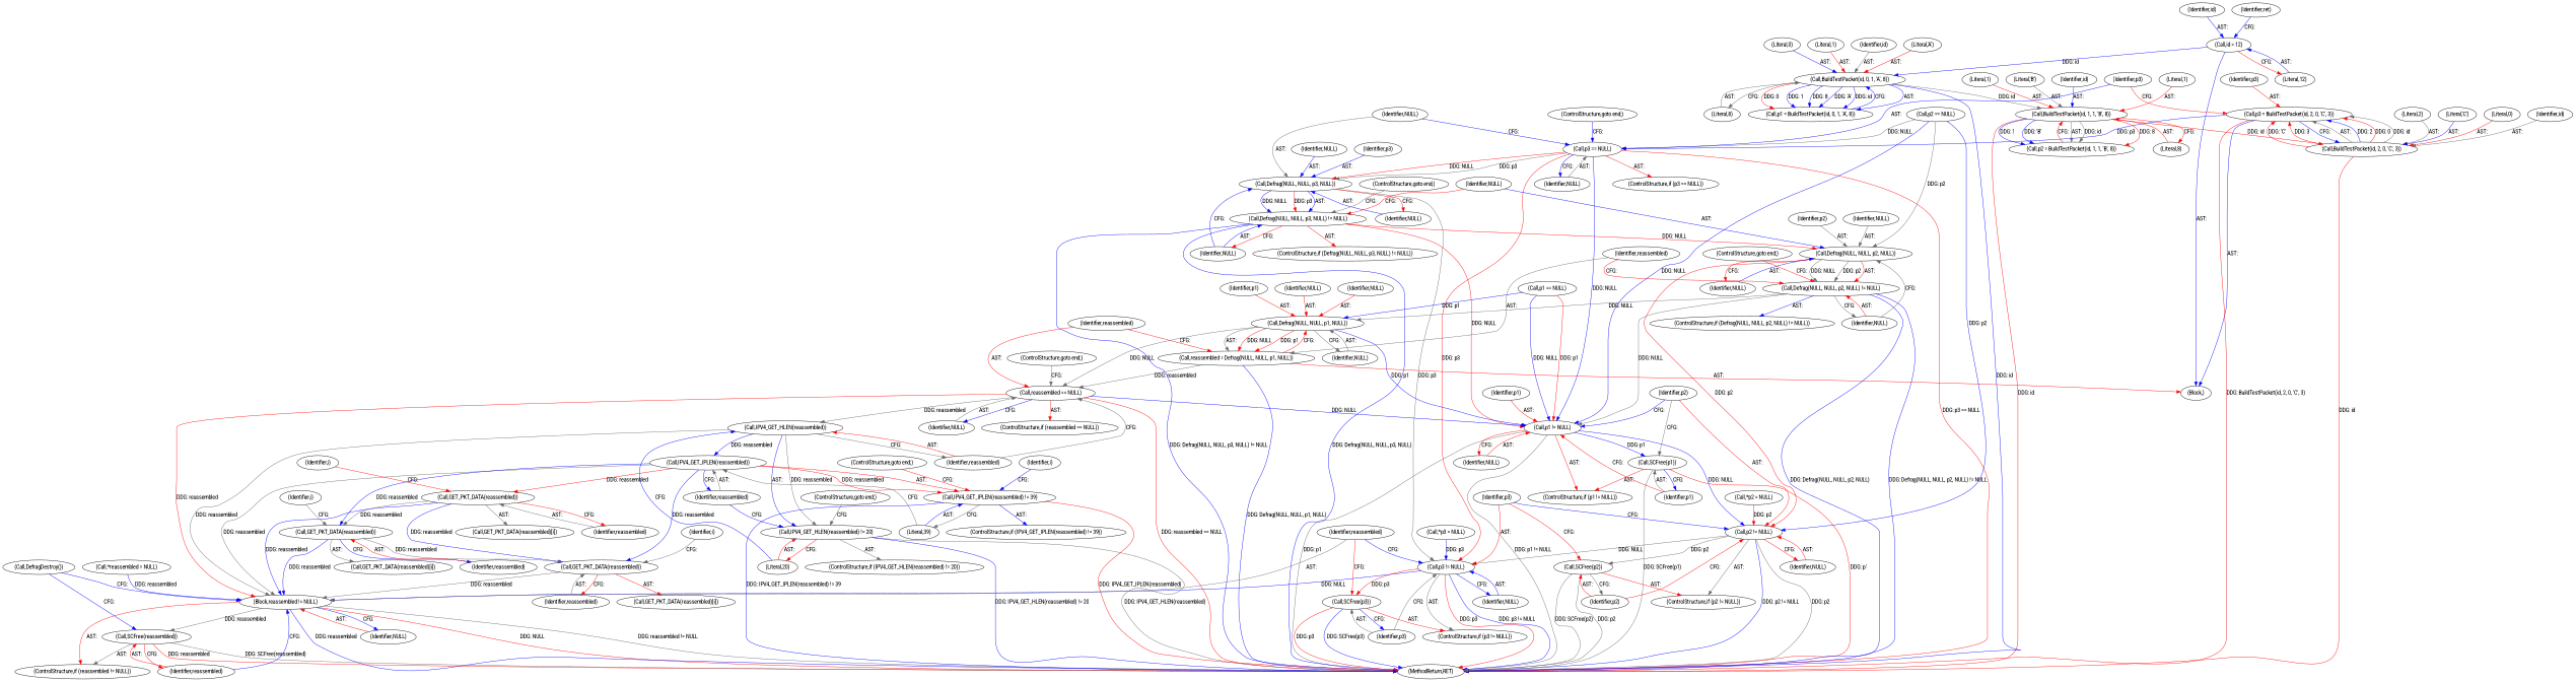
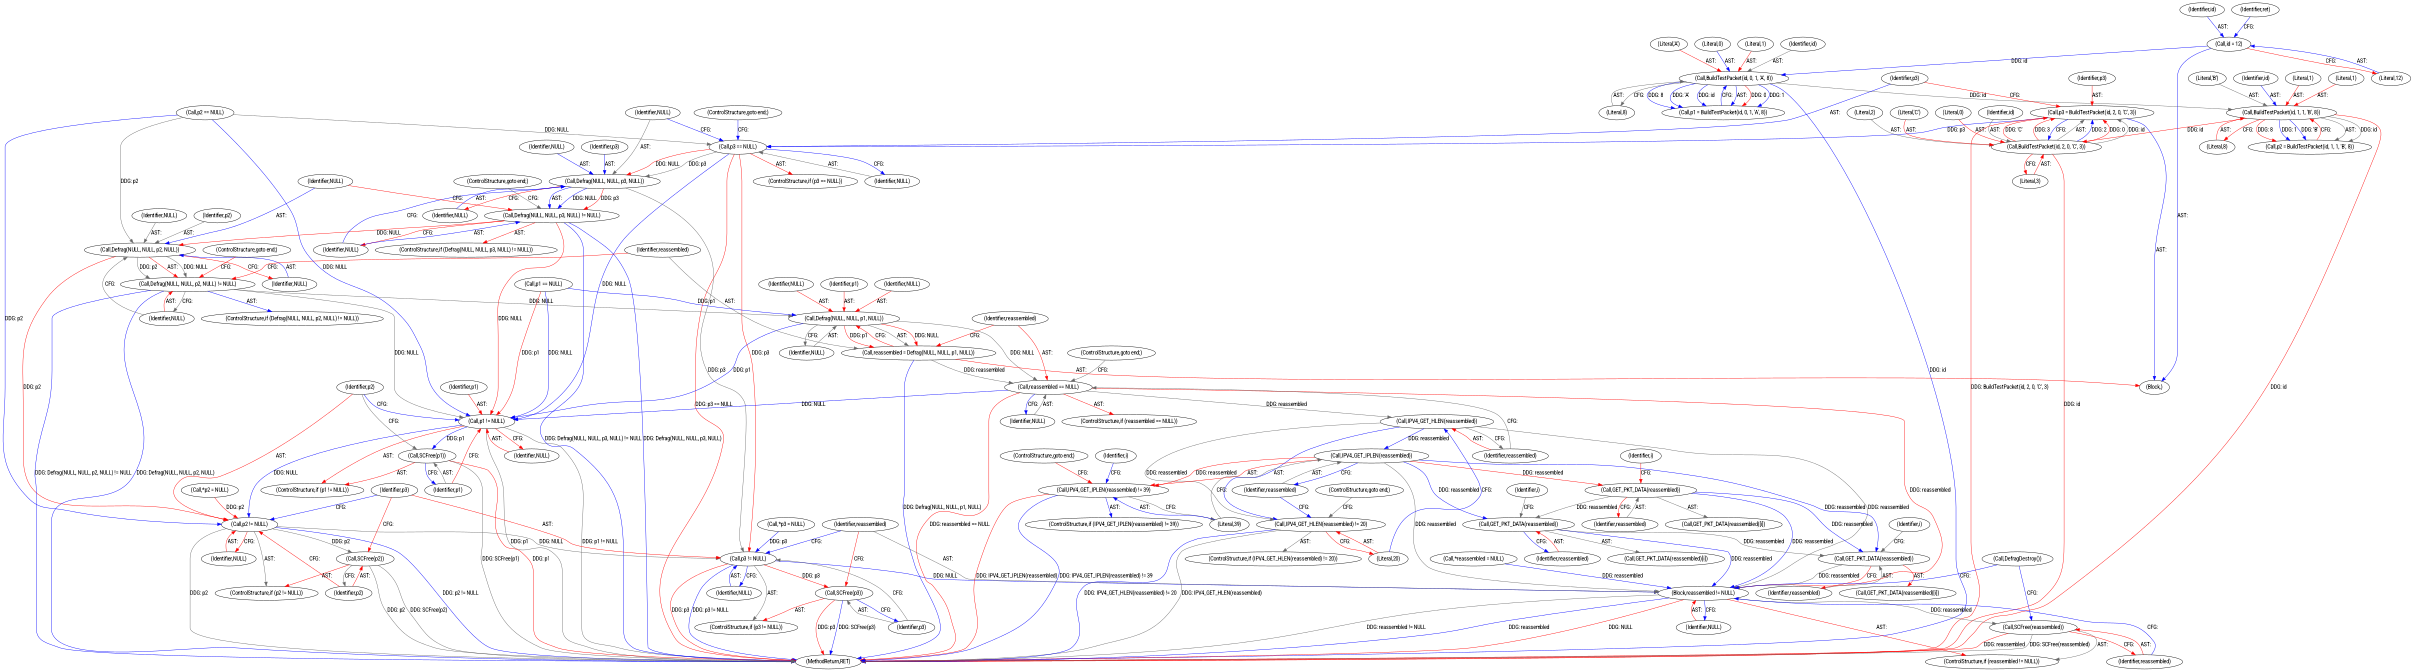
  digraph {
    fontname="Roboto Condensed"
    node [fontname="Roboto Condensed"]
    edge [color=red fontname="Roboto Condensed"]
    n1 [label="(Call,p3 = BuildTestPacket(id, 2, 0, 'C', 3))"]
    n2 [label="(Call,BuildTestPacket(id, 2, 0, 'C', 3))"]
    n3 [label="(Call,p3 == NULL)"]
    n4 [label="(Block,)"]
    n5 [label="(MethodReturn,RET)"]
+   n6 [label="(Literal,3)"]
    n7 [label="(Call,Defrag(NULL, NULL, p3, NULL))"]
    n8 [label="(Call,p1 != NULL)"]
    n9 [label="(Call,p3 != NULL)"]
    n10 [label="(Identifier,NULL)"]
    n11 [label="(ControlStructure,if (p3 == NULL))"]
    n12 [label="(Call,BuildTestPacket(id, 1, 1, 'B', 8))"]
    n13 [label="(Literal,8)"]
    n14 [label="(Call,p2 = BuildTestPacket(id, 1, 1, 'B', 8))"]
    n15 [label="(Call,BuildTestPacket(id, 0, 1, 'A', 8))"]
    n16 [label="(Call,p1 = BuildTestPacket(id, 0, 1, 'A', 8))"]
    n17 [label="(Literal,8)"]
    n18 [label="(Call,id = 12)"]
    n19 [label="(Literal,12)"]
    n20 [label="(Call,Defrag(NULL, NULL, p3, NULL) != NULL)"]
    n21 [label="(Identifier,NULL)"]
    n22 [label="(Call,p2 != NULL)"]
    n23 [label="(Call,SCFree(p1))"]
    n24 [label="(Identifier,NULL)"]
    n25 [label="(ControlStructure,if (p1 != NULL))"]
    n26 [label="(Block,reassembled != NULL)"]
    n27 [label="(Call,SCFree(p3))"]
    n28 [label="(ControlStructure,if (p3 != NULL))"]
    n29 [label="(Identifier,NULL)"]
    n30 [label="(Call,Defrag(NULL, NULL, p2, NULL))"]
    n31 [label="(ControlStructure,if (Defrag(NULL, NULL, p3, NULL) != NULL))"]
    n32 [label="(Identifier,NULL)"]
    n33 [label="(Call,Defrag(NULL, NULL, p2, NULL) != NULL)"]
    n34 [label="(Identifier,NULL)"]
    n35 [label="(Call,Defrag(NULL, NULL, p1, NULL))"]
    n36 [label="(ControlStructure,if (Defrag(NULL, NULL, p2, NULL) != NULL))"]
    n37 [label="(Identifier,NULL)"]
    n38 [label="(Call,SCFree(p2))"]
    n39 [label="(Identifier,NULL)"]
    n40 [label="(ControlStructure,if (p2 != NULL))"]
    n41 [label="(Call,reassembled = Defrag(NULL, NULL, p1, NULL))"]
    n42 [label="(Call,reassembled == NULL)"]
    n43 [label="(Identifier,NULL)"]
    n44 [label="(Call,IPV4_GET_HLEN(reassembled))"]
    n45 [label="(ControlStructure,if (reassembled == NULL))"]
    n46 [label="(Identifier,NULL)"]
    n47 [label="(Call,IPV4_GET_HLEN(reassembled) != 20)"]
    n48 [label="(Call,IPV4_GET_IPLEN(reassembled))"]
    n49 [label="(Identifier,reassembled)"]
    n50 [label="(Call,SCFree(reassembled))"]
    n51 [label="(Identifier,NULL)"]
    n52 [label="(ControlStructure,if (reassembled != NULL))"]
    n53 [label="(Literal,20)"]
    n54 [label="(ControlStructure,if (IPV4_GET_HLEN(reassembled) != 20))"]
    n55 [label="(Call,IPV4_GET_IPLEN(reassembled) != 39)"]
    n56 [label="(Call,GET_PKT_DATA(reassembled))"]
    n57 [label="(Call,GET_PKT_DATA(reassembled))"]
    n58 [label="(Call,GET_PKT_DATA(reassembled))"]
    n59 [label="(Identifier,reassembled)"]
    n60 [label="(Literal,39)"]
    n61 [label="(ControlStructure,if (IPV4_GET_IPLEN(reassembled) != 39))"]
    n62 [label="(Call,GET_PKT_DATA(reassembled)[i])"]
    n63 [label="(Identifier,reassembled)"]
    n64 [label="(Call,GET_PKT_DATA(reassembled)[i])"]
    n65 [label="(Identifier,reassembled)"]
    n66 [label="(Identifier,reassembled)"]
    n67 [label="(Call,GET_PKT_DATA(reassembled)[i])"]
    n68 [label="(Identifier,reassembled)"]
    n69 [label="(Identifier,p1)"]
    n70 [label="(Identifier,p2)"]
    n71 [label="(Identifier,p3)"]
    n72 [label="(Identifier,id)"]
    n73 [label="(Identifier,NULL)"]
    n74 [label="(Literal,'A')"]
    n75 [label="(Identifier,p1)"]
    n76 [label="(Call,*p3 = NULL)"]
    n77 [label="(Identifier,p3)"]
    n78 [label="(Identifier,NULL)"]
    n79 [label="(Identifier,i)"]
    n80 [label="(Literal,'B')"]
    n81 [label="(Identifier,i)"]
    n82 [label="(Call,DefragDestroy())"]
    n83 [label="(ControlStructure,goto end;)"]
    n84 [label="(Identifier,reassembled)"]
    n85 [label="(ControlStructure,goto end;)"]
    n86 [label="(Identifier,reassembled)"]
    n87 [label="(Identifier,reassembled)"]
    n88 [label="(Literal,0)"]
    n89 [label="(Identifier,p2)"]
    n90 [label="(ControlStructure,goto end;)"]
    n91 [label="(Identifier,NULL)"]
    n92 [label="(Identifier,i)"]
    n93 [label="(Literal,0)"]
    n94 [label="(Identifier,i)"]
    n95 [label="(Call,p1 == NULL)"]
    n96 [label="(Identifier,id)"]
    n97 [label="(ControlStructure,goto end;)"]
    n98 [label="(Literal,1)"]
    n99 [label="(Identifier,id)"]
    n100 [label="(Call,*p2 = NULL)"]
    n101 [label="(ControlStructure,goto end;)"]
    n102 [label="(Literal,2)"]
    n103 [label="(Identifier,p2)"]
    n104 [label="(Identifier,p1)"]
    n105 [label="(Call,*reassembled = NULL)"]
    n106 [label="(Identifier,NULL)"]
    n107 [label="(Identifier,NULL)"]
    n108 [label="(Identifier,ret)"]
    n109 [label="(Identifier,p3)"]
    n110 [label="(Literal,1)"]
    n111 [label="(Identifier,p3)"]
    n112 [label="(Call,p2 == NULL)"]
    n113 [label="(Literal,1)"]
    n114 [label="(Identifier,p3)"]
    n115 [label="(Identifier,id)"]
    n116 [label="(Literal,'C')"]
    n117 [label="(ControlStructure,goto end;)"]
    n118 [label="(Identifier,NULL)"]
    n1 -> n2 [color=blue label="CFG: "]
    n1 -> n3 [color=blue label="DDG: p3"]
    n1 -> n4 [color=blue label="AST: "]
    n1 -> n5 [label="DDG: BuildTestPacket(id, 2, 0, 'C', 3)"]
    n2 -> n1 [color=gray40 label="AST: "]
    n2 -> n1 [color=blue label="DDG: 2"]
    n2 -> n1 [label="DDG: 0"]
    n2 -> n1 [color=gray40 label="DDG: id"]
    n2 -> n1 [label="DDG: 'C'"]
    n2 -> n1 [label="DDG: 3"]
    n2 -> n5 [label="DDG: id"]
+   n2 -> n6 [label="CFG: "]
    n3 -> n5 [label="DDG: p3 == NULL"]
    n3 -> n7 [label="DDG: NULL"]
    n3 -> n7 [color=gray40 label="DDG: p3"]
    n3 -> n8 [color=blue label="DDG: NULL"]
    n3 -> n9 [label="DDG: p3"]
    n3 -> n10 [color=blue label="CFG: "]
    n3 -> n11 [label="AST: "]
+   n6 -> n2 [label="AST: "]
    n7 -> n9 [color=gray40 label="DDG: p3"]
    n7 -> n20 [color=blue label="AST: "]
    n7 -> n20 [color=blue label="DDG: NULL"]
    n7 -> n20 [label="DDG: p3"]
    n7 -> n21 [label="CFG: "]
    n8 -> n5 [color=gray40 label="DDG: p1 != NULL"]
    n8 -> n5 [color=gray40 label="DDG: p1"]
    n8 -> n22 [color=blue label="DDG: NULL"]
    n8 -> n23 [color=blue label="DDG: p1"]
    n8 -> n24 [label="CFG: "]
    n8 -> n25 [label="AST: "]
    n9 -> n5 [color=blue label="DDG: p3 != NULL"]
    n9 -> n5 [label="DDG: p3"]
    n9 -> n26 [color=blue label="DDG: NULL"]
    n9 -> n27 [label="DDG: p3"]
    n9 -> n28 [color=gray40 label="AST: "]
    n9 -> n29 [color=blue label="CFG: "]
    n10 -> n3 [color=gray40 label="AST: "]
    n12 -> n2 [label="DDG: id"]
    n12 -> n5 [label="DDG: id"]
    n12 -> n13 [label="CFG: "]
    n12 -> n14 [color=gray40 label="AST: "]
    n12 -> n14 [color=gray40 label="DDG: id"]
    n12 -> n14 [label="DDG: 8"]
    n12 -> n14 [color=blue label="DDG: 1"]
    n12 -> n14 [color=blue label="DDG: 'B'"]
    n13 -> n12 [label="AST: "]
    n14 -> n12 [label="CFG: "]
    n15 -> n5 [color=blue label="DDG: id"]
    n15 -> n12 [color=gray40 label="DDG: id"]
    n15 -> n16 [color=blue label="AST: "]
    n15 -> n16 [label="DDG: 0"]
    n15 -> n16 [color=blue label="DDG: 1"]
    n15 -> n16 [color=blue label="DDG: 8"]
    n15 -> n16 [color=blue label="DDG: 'A'"]
    n15 -> n16 [color=blue label="DDG: id"]
    n15 -> n17 [color=gray40 label="CFG: "]
    n16 -> n15 [color=blue label="CFG: "]
    n17 -> n15 [color=gray40 label="AST: "]
    n18 -> n4 [color=blue label="AST: "]
    n18 -> n15 [color=blue label="DDG: id"]
    n18 -> n19 [label="CFG: "]
    n19 -> n18 [color=blue label="AST: "]
    n20 -> n5 [color=blue label="DDG: Defrag(NULL, NULL, p3, NULL) != NULL"]
    n20 -> n5 [color=blue label="DDG: Defrag(NULL, NULL, p3, NULL)"]
    n20 -> n8 [label="DDG: NULL"]
    n20 -> n30 [label="DDG: NULL"]
    n20 -> n31 [label="AST: "]
    n20 -> n32 [label="CFG: "]
    n21 -> n7 [color=blue label="AST: "]
    n22 -> n5 [color=gray40 label="DDG: p2"]
    n22 -> n5 [color=blue label="DDG: p2 != NULL"]
    n22 -> n9 [color=gray40 label="DDG: NULL"]
    n22 -> n38 [color=gray40 label="DDG: p2"]
    n22 -> n39 [label="CFG: "]
    n22 -> n40 [color=gray40 label="AST: "]
    n23 -> n5 [label="DDG: p1"]
    n23 -> n5 [color=gray40 label="DDG: SCFree(p1)"]
    n23 -> n25 [label="AST: "]
    n23 -> n69 [color=blue label="CFG: "]
    n24 -> n8 [label="AST: "]
    n26 -> n5 [label="DDG: NULL"]
    n26 -> n5 [color=gray40 label="DDG: reassembled != NULL"]
    n26 -> n5 [color=blue label="DDG: reassembled"]
    n26 -> n50 [color=gray40 label="DDG: reassembled"]
    n26 -> n51 [color=blue label="CFG: "]
    n26 -> n52 [label="AST: "]
    n27 -> n5 [label="DDG: p3"]
    n27 -> n5 [color=blue label="DDG: SCFree(p3)"]
    n27 -> n28 [label="AST: "]
    n27 -> n71 [color=blue label="CFG: "]
    n29 -> n9 [color=blue label="AST: "]
    n30 -> n22 [label="DDG: p2"]
    n30 -> n33 [label="AST: "]
    n30 -> n33 [color=gray40 label="DDG: NULL"]
    n30 -> n33 [color=gray40 label="DDG: p2"]
    n30 -> n34 [label="CFG: "]
    n32 -> n7 [color=blue label="CFG: "]
    n32 -> n20 [color=blue label="AST: "]
    n33 -> n5 [color=blue label="DDG: Defrag(NULL, NULL, p2, NULL)"]
    n33 -> n5 [color=blue label="DDG: Defrag(NULL, NULL, p2, NULL) != NULL"]
    n33 -> n8 [color=gray40 label="DDG: NULL"]
    n33 -> n35 [color=gray40 label="DDG: NULL"]
    n33 -> n36 [color=blue label="AST: "]
    n33 -> n37 [color=gray40 label="CFG: "]
    n34 -> n30 [color=blue label="AST: "]
    n35 -> n8 [color=blue label="DDG: p1"]
    n35 -> n41 [color=gray40 label="AST: "]
    n35 -> n41 [label="DDG: NULL"]
    n35 -> n41 [label="DDG: p1"]
    n35 -> n42 [color=gray40 label="DDG: NULL"]
    n35 -> n43 [color=gray40 label="CFG: "]
    n37 -> n30 [color=gray40 label="CFG: "]
    n37 -> n33 [label="AST: "]
    n38 -> n5 [color=gray40 label="DDG: SCFree(p2)"]
    n38 -> n5 [color=gray40 label="DDG: p2"]
    n38 -> n40 [label="AST: "]
    n38 -> n70 [color=gray40 label="CFG: "]
    n39 -> n22 [label="AST: "]
    n41 -> n4 [label="AST: "]
    n41 -> n5 [color=blue label="DDG: Defrag(NULL, NULL, p1, NULL)"]
    n41 -> n35 [label="CFG: "]
    n41 -> n42 [color=gray40 label="DDG: reassembled"]
    n42 -> n5 [label="DDG: reassembled == NULL"]
    n42 -> n8 [color=blue label="DDG: NULL"]
    n42 -> n26 [label="DDG: reassembled"]
    n42 -> n44 [color=gray40 label="DDG: reassembled"]
    n42 -> n45 [label="AST: "]
    n42 -> n46 [color=blue label="CFG: "]
    n43 -> n35 [color=gray40 label="AST: "]
    n44 -> n26 [color=gray40 label="DDG: reassembled"]
    n44 -> n47 [color=blue label="AST: "]
    n44 -> n47 [color=gray40 label="DDG: reassembled"]
    n44 -> n48 [color=blue label="DDG: reassembled"]
    n44 -> n49 [color=gray40 label="CFG: "]
    n46 -> n42 [color=gray40 label="AST: "]
    n47 -> n5 [color=gray40 label="DDG: IPV4_GET_HLEN(reassembled)"]
    n47 -> n5 [color=blue label="DDG: IPV4_GET_HLEN(reassembled) != 20"]
    n47 -> n53 [label="CFG: "]
    n47 -> n54 [color=gray40 label="AST: "]
    n48 -> n26 [color=gray40 label="DDG: reassembled"]
    n48 -> n55 [label="AST: "]
    n48 -> n55 [label="DDG: reassembled"]
    n48 -> n56 [label="DDG: reassembled"]
    n48 -> n57 [color=blue label="DDG: reassembled"]
    n48 -> n58 [color=blue label="DDG: reassembled"]
    n48 -> n59 [color=blue label="CFG: "]
    n49 -> n42 [color=gray40 label="CFG: "]
    n49 -> n44 [label="AST: "]
    n50 -> n5 [label="DDG: reassembled"]
    n50 -> n5 [color=gray40 label="DDG: SCFree(reassembled)"]
    n50 -> n52 [color=gray40 label="AST: "]
    n50 -> n68 [label="CFG: "]
    n51 -> n26 [label="AST: "]
    n53 -> n44 [color=blue label="CFG: "]
    n53 -> n47 [label="AST: "]
    n55 -> n5 [label="DDG: IPV4_GET_IPLEN(reassembled)"]
    n55 -> n5 [color=blue label="DDG: IPV4_GET_IPLEN(reassembled) != 39"]
    n55 -> n60 [color=gray40 label="CFG: "]
    n55 -> n61 [color=blue label="AST: "]
    n56 -> n26 [color=blue label="DDG: reassembled"]
    n56 -> n57 [color=gray40 label="DDG: reassembled"]
    n56 -> n58 [color=blue label="DDG: reassembled"]
    n56 -> n62 [color=gray40 label="AST: "]
    n56 -> n63 [label="CFG: "]
    n57 -> n26 [color=blue label="DDG: reassembled"]
    n57 -> n58 [color=gray40 label="DDG: reassembled"]
    n57 -> n64 [color=gray40 label="AST: "]
    n57 -> n65 [color=blue label="CFG: "]
    n58 -> n26 [color=gray40 label="DDG: reassembled"]
    n58 -> n66 [label="CFG: "]
    n58 -> n67 [label="AST: "]
    n59 -> n47 [color=blue label="CFG: "]
    n59 -> n48 [color=gray40 label="AST: "]
    n60 -> n48 [color=gray40 label="CFG: "]
    n60 -> n55 [color=blue label="AST: "]
    n63 -> n56 [color=gray40 label="AST: "]
    n65 -> n57 [label="AST: "]
    n66 -> n58 [color=gray40 label="AST: "]
    n68 -> n26 [color=blue label="CFG: "]
    n68 -> n50 [label="AST: "]
    n69 -> n8 [label="CFG: "]
    n69 -> n23 [color=gray40 label="AST: "]
    n70 -> n22 [label="CFG: "]
    n70 -> n38 [label="AST: "]
    n71 -> n9 [color=gray40 label="CFG: "]
    n71 -> n27 [color=gray40 label="AST: "]
    n72 -> n18 [color=blue label="AST: "]
    n73 -> n3 [color=blue label="CFG: "]
    n73 -> n7 [color=gray40 label="AST: "]
    n74 -> n15 [label="AST: "]
    n75 -> n8 [label="AST: "]
    n76 -> n9 [color=blue label="DDG: p3"]
    n77 -> n9 [label="AST: "]
    n77 -> n22 [color=blue label="CFG: "]
    n77 -> n38 [label="CFG: "]
    n78 -> n35 [label="AST: "]
    n79 -> n57 [color=gray40 label="CFG: "]
    n80 -> n12 [color=gray40 label="AST: "]
    n81 -> n58 [color=gray40 label="CFG: "]
    n82 -> n26 [color=blue label="CFG: "]
    n82 -> n50 [color=blue label="CFG: "]
    n83 -> n20 [color=gray40 label="CFG: "]
    n84 -> n33 [label="CFG: "]
    n84 -> n41 [color=gray40 label="AST: "]
    n85 -> n47 [color=gray40 label="CFG: "]
    n86 -> n9 [color=blue label="CFG: "]
    n86 -> n26 [color=gray40 label="AST: "]
    n86 -> n27 [label="CFG: "]
    n87 -> n41 [label="CFG: "]
    n87 -> n42 [label="AST: "]
    n88 -> n15 [color=blue label="AST: "]
    n89 -> n8 [color=blue label="CFG: "]
    n89 -> n22 [label="AST: "]
    n89 -> n23 [color=gray40 label="CFG: "]
    n90 -> n55 [label="CFG: "]
    n91 -> n30 [color=gray40 label="AST: "]
    n92 -> n56 [label="CFG: "]
    n93 -> n2 [label="AST: "]
    n94 -> n55 [color=blue label="CFG: "]
    n95 -> n8 [label="DDG: p1"]
    n95 -> n8 [color=blue label="DDG: NULL"]
    n95 -> n35 [color=blue label="DDG: p1"]
    n96 -> n12 [color=blue label="AST: "]
    n97 -> n3 [color=blue label="CFG: "]
    n98 -> n12 [label="AST: "]
    n99 -> n2 [color=gray40 label="AST: "]
    n100 -> n22 [label="DDG: p2"]
    n101 -> n33 [label="CFG: "]
    n102 -> n2 [color=gray40 label="AST: "]
    n103 -> n30 [color=gray40 label="AST: "]
    n104 -> n35 [label="AST: "]
    n105 -> n26 [color=blue label="DDG: reassembled"]
    n106 -> n7 [color=blue label="AST: "]
    n107 -> n35 [label="AST: "]
    n108 -> n18 [color=blue label="CFG: "]
    n109 -> n7 [color=blue label="AST: "]
    n110 -> n15 [label="AST: "]
    n111 -> n1 [label="AST: "]
    n112 -> n3 [color=gray40 label="DDG: NULL"]
    n112 -> n8 [color=blue label="DDG: NULL"]
    n112 -> n22 [color=blue label="DDG: p2"]
    n112 -> n30 [color=gray40 label="DDG: p2"]
    n113 -> n12 [label="AST: "]
    n114 -> n1 [label="CFG: "]
    n114 -> n3 [color=blue label="AST: "]
    n115 -> n15 [color=gray40 label="AST: "]
-   n116 -> n2 [color=blue label="AST: "]
+   n116 -> n2 [label="AST: "]
    n117 -> n42 [color=gray40 label="CFG: "]
    n118 -> n20 [label="CFG: "]
    n118 -> n30 [color=blue label="AST: "]
  }
